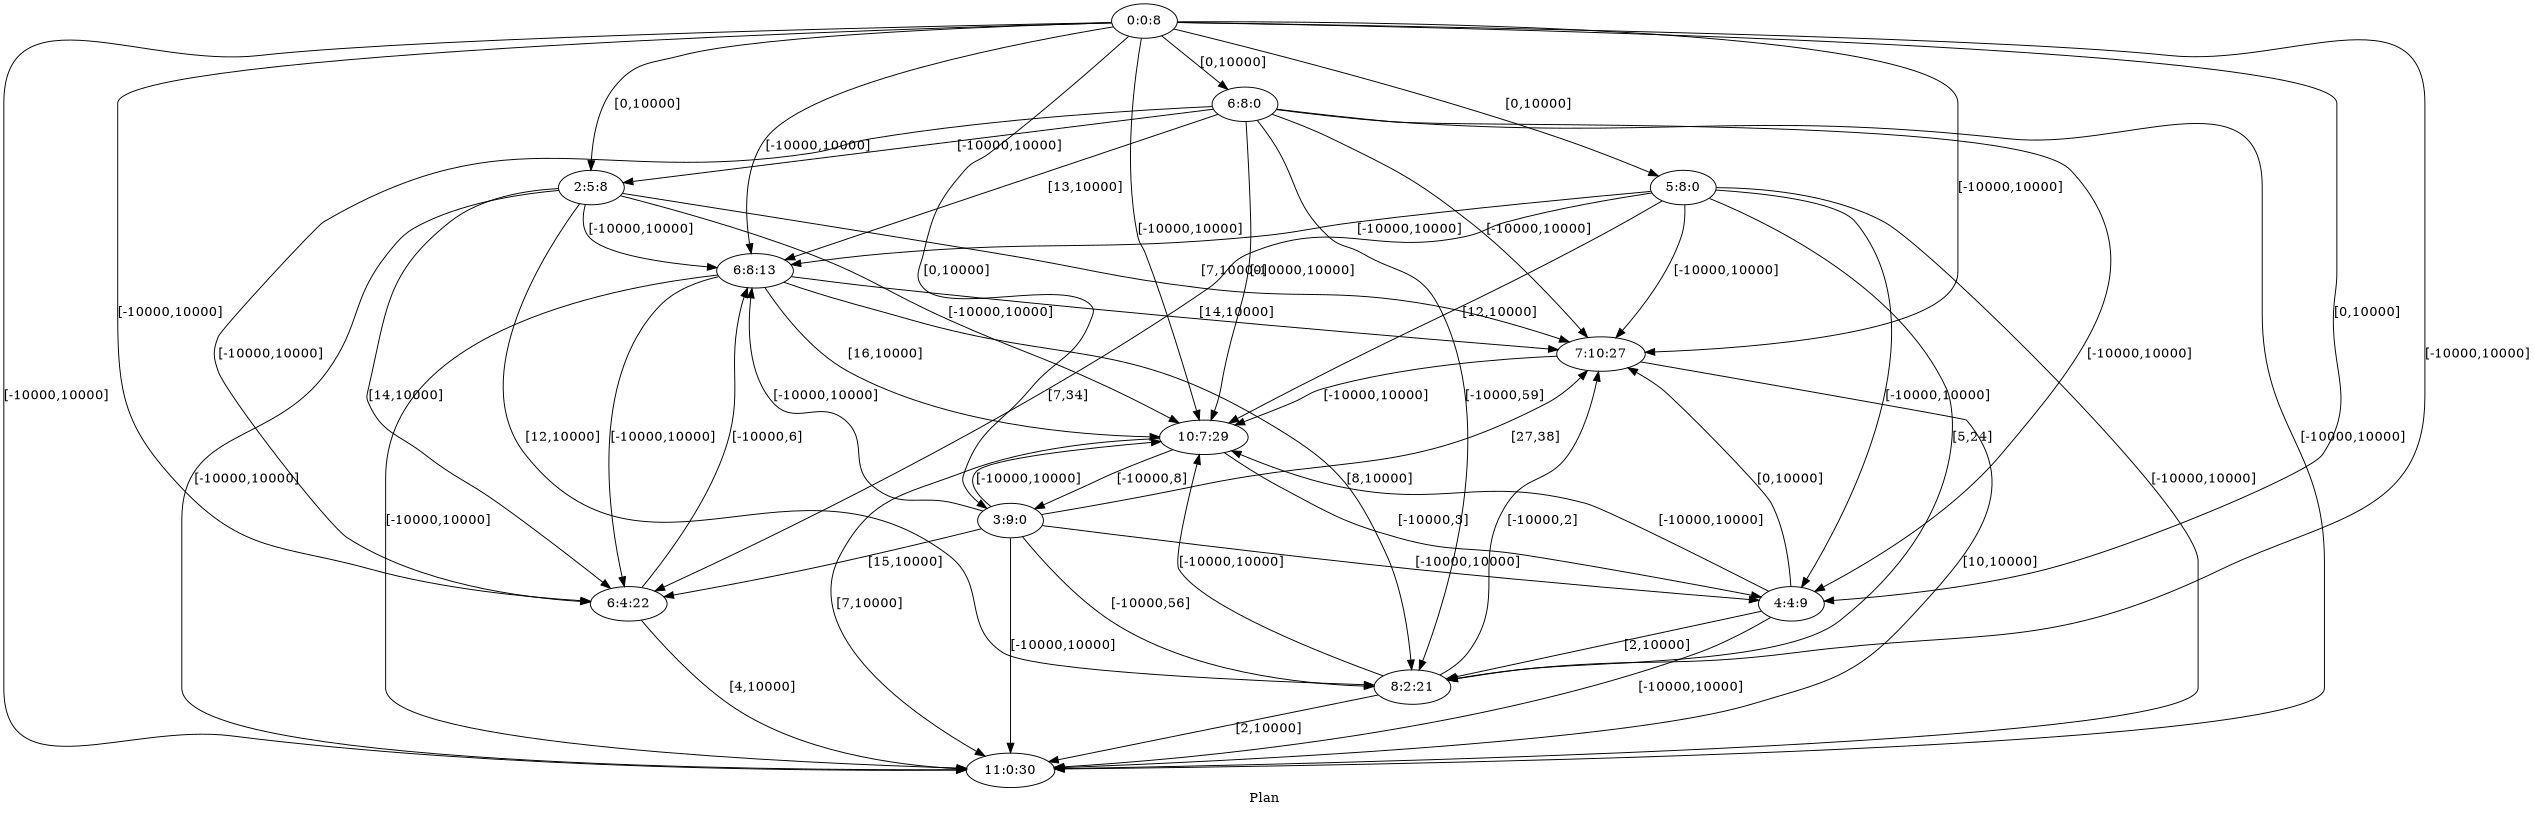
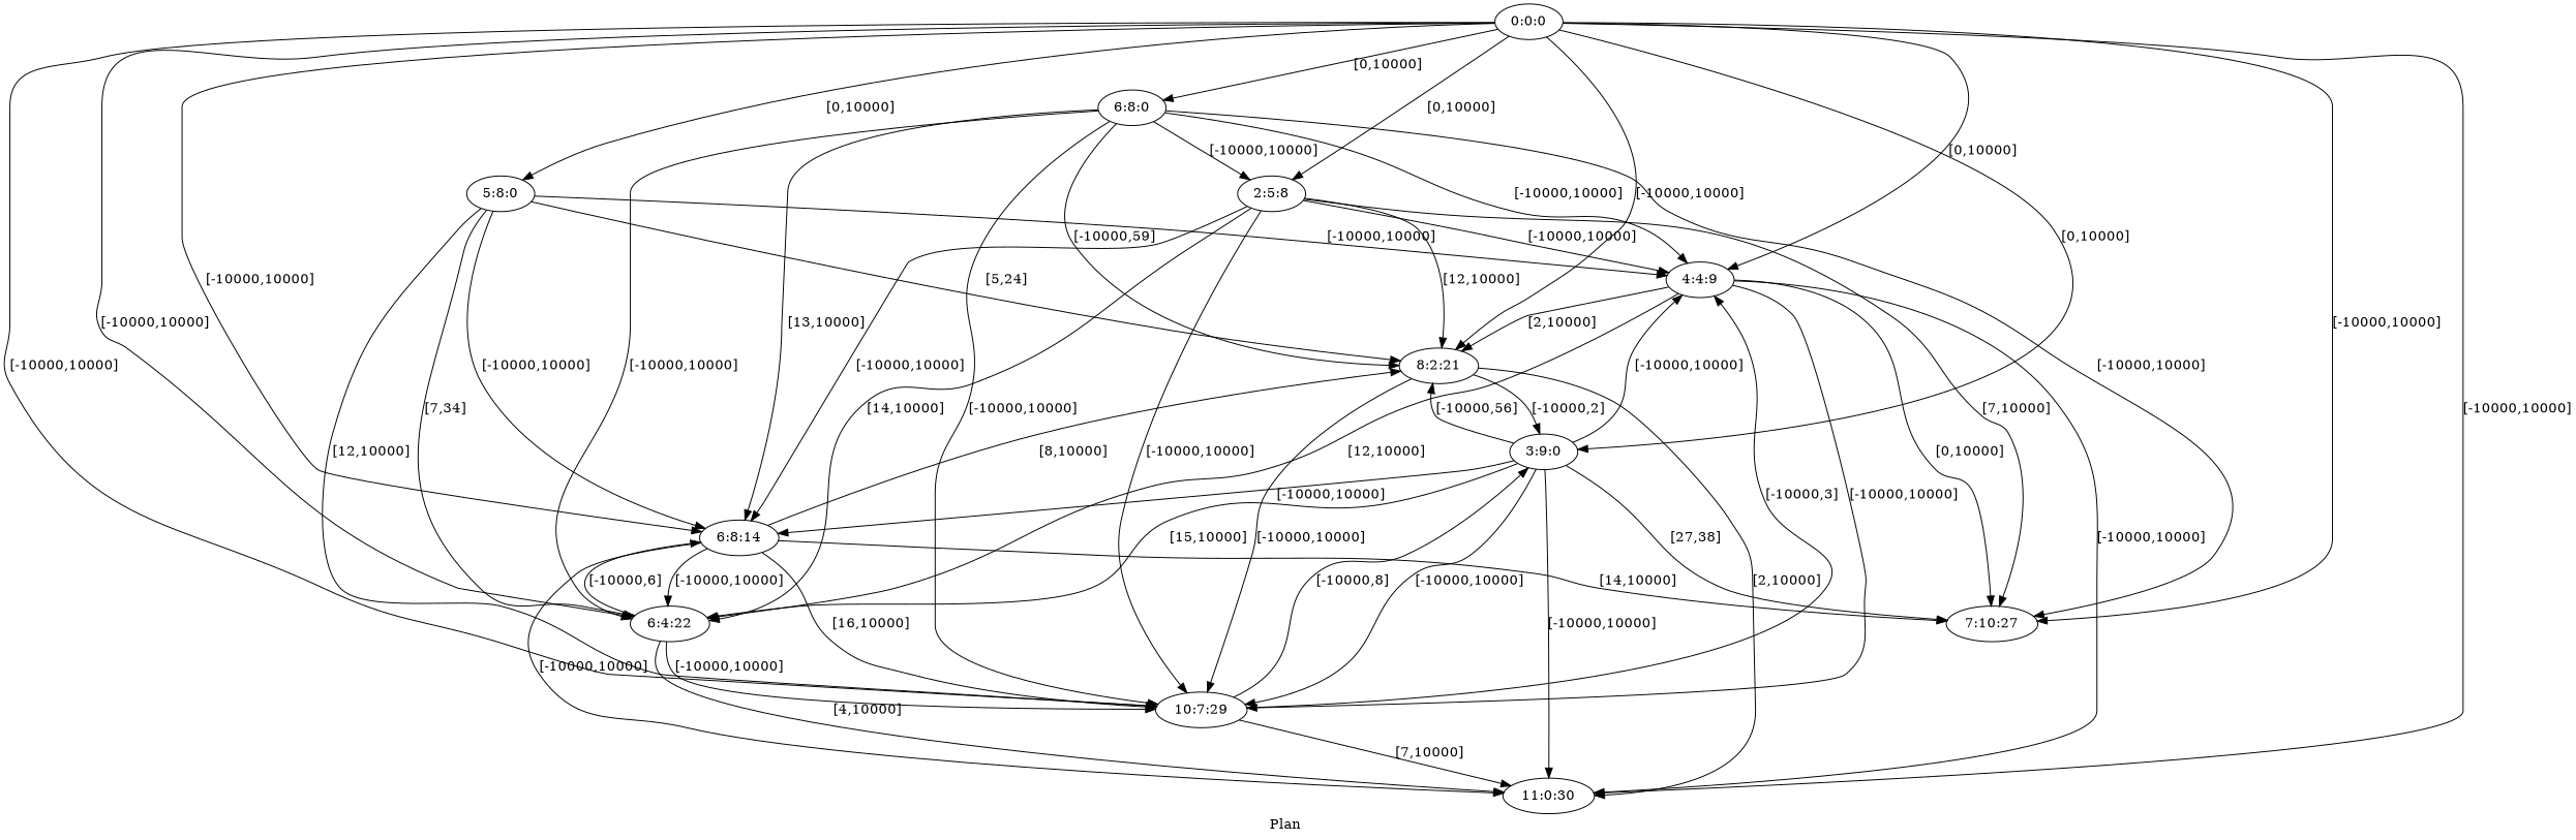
  digraph {
    fldt=0.458033
    label="Plan "
    nodesep=.45
    rankdir=TB
    n1 [label="6:8:0"]
-   "0:0:0" [label="0:0:8"]
+   "0:0:0"
    "2:5:8"
    "3:9:0"
    "4:4:9"
    "5:8:0"
-   "6:8:13"
+   "6:8:13" [label="6:8:14"]
    "7:10:27"
    "8:2:21"
    n10 [label="6:4:22"]
    "10:7:29"
    n12 [label="11:0:30"]
    n1 -> "2:5:8" [label="[-10000,10000]"]
    n1 -> "4:4:9" [label="[-10000,10000]"]
    n1 -> "6:8:13" [label="[13,10000]"]
    n1 -> "7:10:27" [label="[-10000,10000]"]
    n1 -> "8:2:21" [label="[-10000,59]"]
    n1 -> n10 [label="[-10000,10000]"]
    n1 -> "10:7:29" [label="[-10000,10000]"]
-   n1 -> n12 [label="[-10000,10000]"]
    "0:0:0" -> n1 [label="[0,10000]"]
    "0:0:0" -> "2:5:8" [label="[0,10000]"]
    "0:0:0" -> "3:9:0" [label="[0,10000]"]
    "0:0:0" -> "4:4:9" [label="[0,10000]"]
    "0:0:0" -> "5:8:0" [label="[0,10000]"]
    "0:0:0" -> "6:8:13" [label="[-10000,10000]"]
    "0:0:0" -> "7:10:27" [label="[-10000,10000]"]
    "0:0:0" -> "8:2:21" [label="[-10000,10000]"]
    "0:0:0" -> n10 [label="[-10000,10000]"]
    "0:0:0" -> "10:7:29" [label="[-10000,10000]"]
    "0:0:0" -> n12 [label="[-10000,10000]"]
    "2:5:8" -> "6:8:13" [label="[-10000,10000]"]
    "2:5:8" -> "7:10:27" [label="[7,10000]"]
    "2:5:8" -> "8:2:21" [label="[12,10000]"]
    "2:5:8" -> n10 [label="[14,10000]"]
    "2:5:8" -> "10:7:29" [label="[-10000,10000]"]
-   "2:5:8" -> n12 [label="[-10000,10000]"]
+   "2:5:8" -> "4:4:9" [label="[-10000,10000]"]
    "3:9:0" -> "4:4:9" [label="[-10000,10000]"]
    "3:9:0" -> "6:8:13" [label="[-10000,10000]"]
    "3:9:0" -> "7:10:27" [label="[27,38]"]
    "3:9:0" -> "8:2:21" [label="[-10000,56]"]
    "3:9:0" -> n10 [label="[15,10000]"]
    "3:9:0" -> "10:7:29" [label="[-10000,10000]"]
    "3:9:0" -> n12 [label="[-10000,10000]"]
    "4:4:9" -> "7:10:27" [label="[0,10000]"]
    "4:4:9" -> "8:2:21" [label="[2,10000]"]
+   "4:4:9" -> n10 [label="[12,10000]"]
    "4:4:9" -> "10:7:29" [label="[-10000,10000]"]
    "4:4:9" -> n12 [label="[-10000,10000]"]
    "5:8:0" -> "4:4:9" [label="[-10000,10000]"]
    "5:8:0" -> "6:8:13" [label="[-10000,10000]"]
-   "5:8:0" -> "7:10:27" [label="[-10000,10000]"]
    "5:8:0" -> "8:2:21" [label="[5,24]"]
    "5:8:0" -> n10 [label="[7,34]"]
    "5:8:0" -> "10:7:29" [label="[12,10000]"]
-   "5:8:0" -> n12 [label="[-10000,10000]"]
    "6:8:13" -> "7:10:27" [label="[14,10000]"]
    "6:8:13" -> "8:2:21" [label="[8,10000]"]
    "6:8:13" -> n10 [label="[-10000,10000]"]
    "6:8:13" -> "10:7:29" [label="[16,10000]"]
    "6:8:13" -> n12 [label="[-10000,10000]"]
-   "7:10:27" -> n12 [label="[10,10000]"]
-   "8:2:21" -> "7:10:27" [label="[-10000,2]"]
+   "8:2:21" -> "3:9:0" [label="[-10000,2]"]
    "8:2:21" -> "10:7:29" [label="[-10000,10000]"]
    "8:2:21" -> n12 [label="[2,10000]"]
    n10 -> "6:8:13" [label="[-10000,6]"]
-   "7:10:27" -> "10:7:29" [label="[-10000,10000]"]
+   n10 -> "10:7:29" [label="[-10000,10000]"]
    n10 -> n12 [label="[4,10000]"]
    "10:7:29" -> "3:9:0" [label="[-10000,8]"]
    "10:7:29" -> "4:4:9" [label="[-10000,3]"]
    "10:7:29" -> n12 [label="[7,10000]"]
  }
